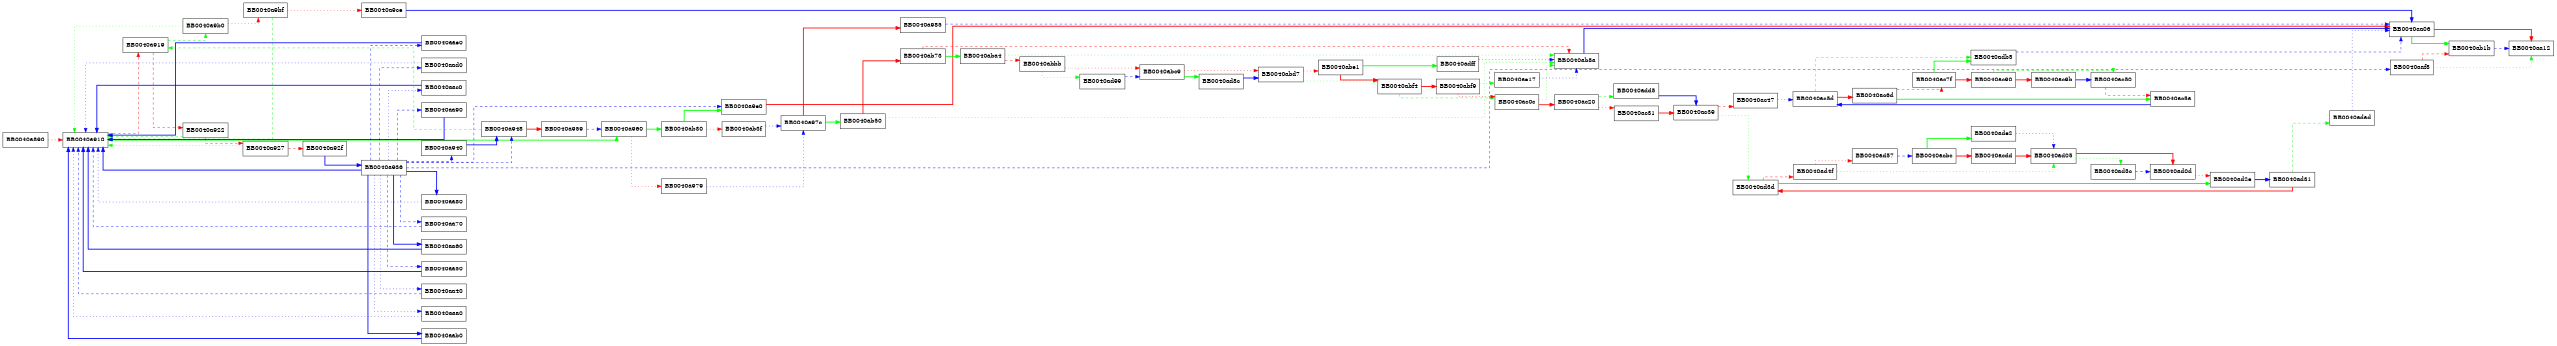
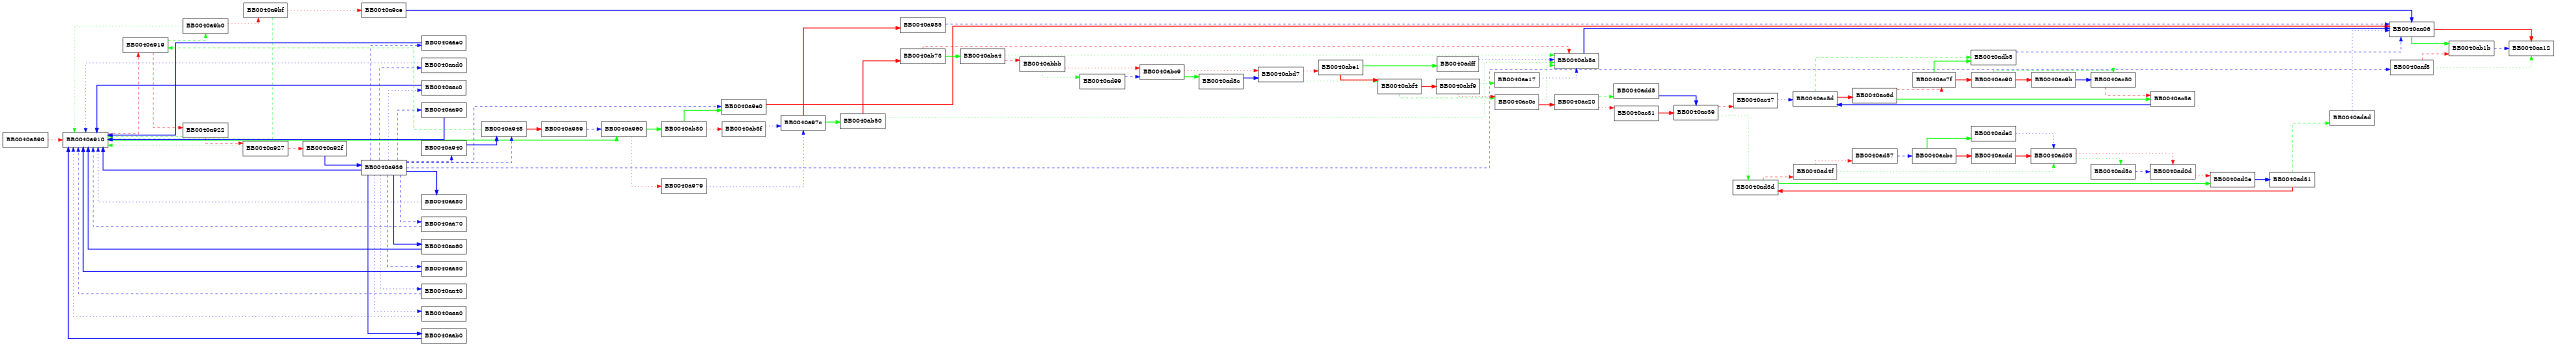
  digraph {
    rankdir=LR
    splines=ortho
    node [shape=box]
    edge [color=blue style=bold]
    BB0040a890
    BB0040a910
    BB0040a960
    BB0040a919
    BB0040ab30
    BB0040a979
    BB0040a9b0
    BB0040a922
    BB0040a9e0
    BB0040ab3f
    BB0040a97c
    BB0040a9bf
    BB0040a927
    BB0040a9ce
    BB0040a92f
    BB0040a936
    BB0040aaf8
    BB0040aae0
    BB0040aad0
    BB0040aac0
    BB0040aa90
    BB0040aa80
    BB0040aa70
    BB0040aa60
    BB0040aa50
    BB0040aa40
    BB0040aaa0
    BB0040a948
    BB0040a940
    BB0040aab0
    BB0040aa06
    BB0040ab1b
    BB0040aa12
    BB0040a959
    BB0040ab50
    BB0040a985
    BB0040ab8a
    BB0040ab73
    BB0040aba4
    BB0040abbb
    BB0040ad99
    BB0040abc9
    BB0040ad8c
    BB0040abd7
    BB0040abf4
    BB0040abe1
    BB0040ac0c
    BB0040abf9
    BB0040adff
    BB0040ac20
    BB0040ae17
    BB0040add5
    BB0040ac31
    BB0040ac39
    BB0040ac47
    BB0040ad3d
    BB0040ad31
    BB0040adad
    BB0040ac5d
    BB0040ad2e
    BB0040ad4f
    BB0040adb5
    BB0040ac6d
    BB0040ac5a
    BB0040ac7f
    BB0040ac50
    BB0040ac90
    BB0040ac9b
    BB0040acbc
    BB0040ade2
    BB0040acdd
    BB0040ad05
    BB0040ad5c
    BB0040ad0d
    BB0040ad57
    BB0040a890 -> BB0040a910 [color=red style=dotted]
    BB0040a910 -> BB0040a960 [color=green]
    BB0040a910 -> BB0040a919 [color=red style=dashed]
    BB0040a960 -> BB0040ab30 [color=green]
    BB0040a960 -> BB0040a979 [color=red style=dotted]
    BB0040a919 -> BB0040a9b0 [color=green style=dashed]
    BB0040a919 -> BB0040a922 [color=red style=dashed]
    BB0040ab30 -> BB0040a9e0 [color=green]
    BB0040ab30 -> BB0040ab3f [color=red style=dotted]
    BB0040a979 -> BB0040a97c [style=dotted]
    BB0040a9b0 -> BB0040a910 [color=green style=dotted]
    BB0040a9b0 -> BB0040a9bf [color=red style=dotted]
    BB0040a922 -> BB0040a910 [color=green style=dashed]
    BB0040a922 -> BB0040a927 [color=red style=dashed]
    BB0040a9e0 -> BB0040aa06 [color=red]
    BB0040ab3f -> BB0040a97c [style=dotted]
    BB0040a97c -> BB0040ab50 [color=green]
    BB0040a97c -> BB0040a985 [color=red]
    BB0040a9bf -> BB0040a910 [color=green style=dashed]
    BB0040a9bf -> BB0040a9ce [color=red style=dotted]
    BB0040a927 -> BB0040a910 [color=green style=dotted]
    BB0040a927 -> BB0040a92f [color=red style=dashed]
    BB0040a9ce -> BB0040aa06
    BB0040a92f -> BB0040a936
    BB0040a936 -> BB0040a910
    BB0040a936 -> BB0040a9e0 [style=dashed]
    BB0040a936 -> BB0040aaf8 [style=dashed]
    BB0040a936 -> BB0040aae0 [style=dashed]
    BB0040a936 -> BB0040aad0 [style=dashed]
    BB0040a936 -> BB0040aac0 [style=dotted]
    BB0040a936 -> BB0040aa90 [style=dashed]
    BB0040a936 -> BB0040aa80
    BB0040a936 -> BB0040aa70 [style=dashed]
    BB0040a936 -> BB0040aa60
    BB0040a936 -> BB0040aa50 [style=dashed]
    BB0040a936 -> BB0040aa40 [style=dotted]
    BB0040a936 -> BB0040aaa0 [style=dotted]
    BB0040a936 -> BB0040a948 [style=dashed]
    BB0040a936 -> BB0040a940 [style=dashed]
    BB0040a936 -> BB0040aab0
    BB0040aaf8 -> BB0040ab1b [color=red style=dashed]
    BB0040aaf8 -> BB0040aa12 [color=green style=dotted]
    BB0040aae0 -> BB0040a910
    BB0040aad0 -> BB0040a910 [style=dotted]
    BB0040aac0 -> BB0040a910
    BB0040aa90 -> BB0040a910
    BB0040aa80 -> BB0040a910 [style=dotted]
    BB0040aa70 -> BB0040a910 [style=dashed]
    BB0040aa60 -> BB0040a910
    BB0040aa50 -> BB0040a910
    BB0040aa40 -> BB0040a910 [style=dashed]
    BB0040aaa0 -> BB0040a910 [style=dotted]
    BB0040a948 -> BB0040a919 [color=green style=dashed]
    BB0040a948 -> BB0040a959 [color=red]
    BB0040a940 -> BB0040a948
    BB0040aab0 -> BB0040a910
    BB0040aa06 -> BB0040ab1b [color=green]
    BB0040aa06 -> BB0040aa12 [color=red]
    BB0040ab1b -> BB0040aa12 [style=dashed]
    BB0040a959 -> BB0040a960 [style=dashed]
    BB0040ab50 -> BB0040ab8a [color=green style=dotted]
    BB0040ab50 -> BB0040ab73 [color=red]
    BB0040a985 -> BB0040aa06 [style=dashed]
    BB0040ab8a -> BB0040aa06
    BB0040ab73 -> BB0040ab8a [color=red style=dashed]
    BB0040ab73 -> BB0040aba4 [color=green]
    BB0040aba4 -> BB0040ab8a [color=green style=dotted]
    BB0040aba4 -> BB0040abbb [color=red style=dashed]
    BB0040abbb -> BB0040ad99 [color=green style=dotted]
    BB0040abbb -> BB0040abc9 [color=red style=dotted]
    BB0040ad99 -> BB0040abc9 [style=dashed]
    BB0040abc9 -> BB0040ad8c [color=green]
    BB0040abc9 -> BB0040abd7 [color=red style=dotted]
    BB0040ad8c -> BB0040abd7
    BB0040abd7 -> BB0040abf4 [color=green style=dotted]
    BB0040abd7 -> BB0040abe1 [color=red style=dotted]
    BB0040abf4 -> BB0040ac0c [color=green style=dashed]
    BB0040abf4 -> BB0040abf9 [color=red]
    BB0040abe1 -> BB0040abf4 [color=red]
    BB0040abe1 -> BB0040adff [color=green]
    BB0040ac0c -> BB0040ab8a [color=green style=dotted]
    BB0040ac0c -> BB0040ac20 [color=red]
    BB0040abf9 -> BB0040ac0c [color=red style=dotted]
    BB0040abf9 -> BB0040ae17 [color=green style=dotted]
    BB0040adff -> BB0040ab8a [style=dotted]
    BB0040ac20 -> BB0040add5 [color=green style=dashed]
    BB0040ac20 -> BB0040ac31 [color=red style=dotted]
    BB0040ae17 -> BB0040ab8a [style=dotted]
    BB0040add5 -> BB0040ac39
    BB0040ac31 -> BB0040ac39 [color=red]
    BB0040ac39 -> BB0040ac47 [color=red style=dashed]
    BB0040ac39 -> BB0040ad3d [color=green style=dotted]
    BB0040ac47 -> BB0040ac5d [style=dotted]
    BB0040ad3d -> BB0040ad2e [color=green]
    BB0040ad3d -> BB0040ad4f [color=red style=dashed]
    BB0040ad31 -> BB0040ad3d [color=red]
    BB0040ad31 -> BB0040adad [color=green style=dashed]
    BB0040adad -> BB0040aa06 [style=dotted]
    BB0040ac5d -> BB0040adb5 [color=green style=dashed]
    BB0040ac5d -> BB0040ac6d [color=red]
    BB0040ad2e -> BB0040ad31
    BB0040ad4f -> BB0040ad05 [color=green style=dotted]
    BB0040ad4f -> BB0040ad57 [color=red style=dotted]
    BB0040adb5 -> BB0040aa06 [style=dashed]
    BB0040ac6d -> BB0040ac5a [color=green]
    BB0040ac6d -> BB0040ac7f [color=red style=dashed]
    BB0040ac5a -> BB0040ac5d
    BB0040ac7f -> BB0040adb5 [color=green]
    BB0040ac7f -> BB0040ac90 [color=red]
    BB0040ac50 -> BB0040ac5a [color=red style=dashed]
    BB0040ac90 -> BB0040ac50 [color=green style=dashed]
    BB0040ac90 -> BB0040ac9b [color=red]
    BB0040ac9b -> BB0040ac50
    BB0040acbc -> BB0040ade2 [color=green]
    BB0040acbc -> BB0040acdd [color=red]
    BB0040ade2 -> BB0040ad05 [style=dotted]
    BB0040acdd -> BB0040ad05 [color=red]
    BB0040ad05 -> BB0040ad5c [color=green style=dotted]
-   BB0040ad05 -> BB0040ad0d [color=red]
+   BB0040ad05 -> BB0040ad0d [color=red style=dotted]
    BB0040ad5c -> BB0040ad0d [style=dashed]
    BB0040ad0d -> BB0040ad2e [color=red style=dotted]
    BB0040ad57 -> BB0040acbc [style=dashed]
  }
